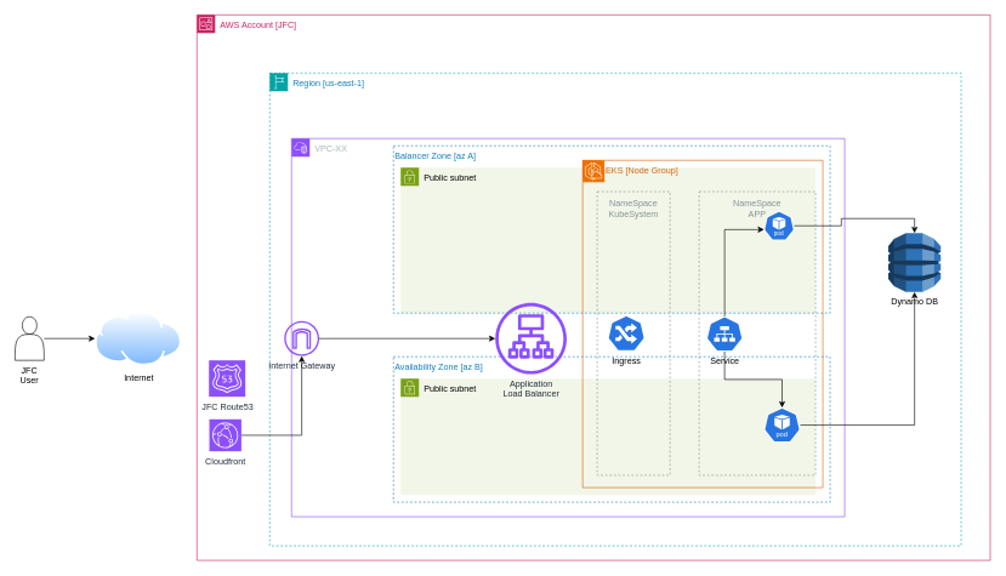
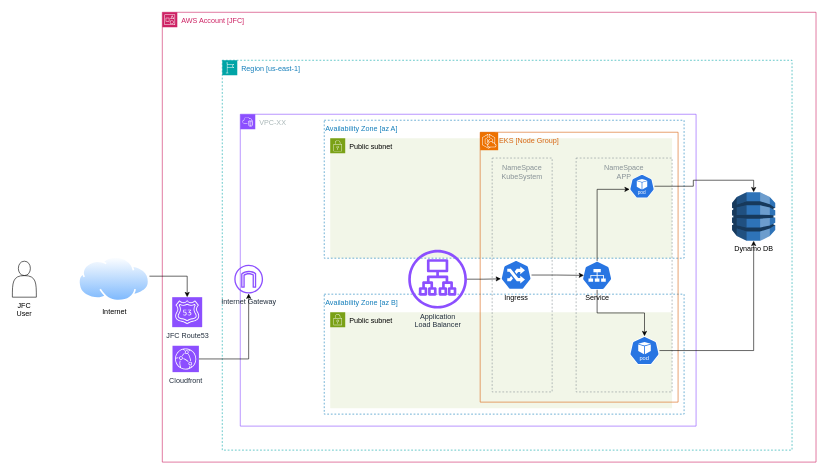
  <mxCell id="0" />
  <mxCell id="1" parent="0" />
  <mxCell id="2" value="Public subnet" style="points=[[0,0],[0.25,0],[0.5,0],[0.75,0],[1,0],[1,0.25],[1,0.5],[1,0.75],[1,1],[0.75,1],[0.5,1],[0.25,1],[0,1],[0,0.75],[0,0.5],[0,0.25]];outlineConnect=0;gradientColor=none;html=1;whiteSpace=wrap;fontSize=12;fontStyle=0;container=1;pointerEvents=0;collapsible=0;recursiveResize=0;shape=mxgraph.aws4.group;grIcon=mxgraph.aws4.group_security_group;grStroke=0;strokeColor=#7AA116;fillColor=#F2F6E8;verticalAlign=top;align=left;spacingLeft=30;fontColor=default;dashed=0;labelBackgroundColor=none;" parent="1" vertex="1"><mxGeometry x="550" y="230" width="570" height="200" as="geometry" /></mxCell>
  <mxCell id="3" value="Public subnet" style="points=[[0,0],[0.25,0],[0.5,0],[0.75,0],[1,0],[1,0.25],[1,0.5],[1,0.75],[1,1],[0.75,1],[0.5,1],[0.25,1],[0,1],[0,0.75],[0,0.5],[0,0.25]];outlineConnect=0;gradientColor=none;html=1;whiteSpace=wrap;fontSize=12;fontStyle=0;container=1;pointerEvents=0;collapsible=0;recursiveResize=0;shape=mxgraph.aws4.group;grIcon=mxgraph.aws4.group_security_group;grStroke=0;strokeColor=#7AA116;fillColor=#F2F6E8;verticalAlign=top;align=left;spacingLeft=30;fontColor=default;dashed=0;labelBackgroundColor=none;" parent="1" vertex="1"><mxGeometry x="550" y="520" width="570" height="160" as="geometry" /></mxCell>
  <mxCell id="4" value="AWS Account [JFC]" style="points=[[0,0],[0.25,0],[0.5,0],[0.75,0],[1,0],[1,0.25],[1,0.5],[1,0.75],[1,1],[0.75,1],[0.5,1],[0.25,1],[0,1],[0,0.75],[0,0.5],[0,0.25]];outlineConnect=0;gradientColor=none;html=1;whiteSpace=wrap;fontSize=12;fontStyle=0;container=1;pointerEvents=0;collapsible=0;recursiveResize=0;shape=mxgraph.aws4.group;grIcon=mxgraph.aws4.group_account;strokeColor=#CD2264;fillColor=none;verticalAlign=top;align=left;spacingLeft=30;fontColor=#CD2264;dashed=0;" parent="1" vertex="1"><mxGeometry x="270" y="20" width="1090" height="750" as="geometry" /></mxCell>
  <mxCell id="5" value="JFC Route53" style="sketch=0;points=[[0,0,0],[0.25,0,0],[0.5,0,0],[0.75,0,0],[1,0,0],[0,1,0],[0.25,1,0],[0.5,1,0],[0.75,1,0],[1,1,0],[0,0.25,0],[0,0.5,0],[0,0.75,0],[1,0.25,0],[1,0.5,0],[1,0.75,0]];outlineConnect=0;fontColor=#232F3E;fillColor=#8C4FFF;strokeColor=#ffffff;dashed=0;verticalLabelPosition=bottom;verticalAlign=top;align=center;html=1;fontSize=12;fontStyle=0;aspect=fixed;shape=mxgraph.aws4.resourceIcon;resIcon=mxgraph.aws4.route_53;" parent="4" vertex="1"><mxGeometry x="16.5" y="475" width="50" height="50" as="geometry" /></mxCell>
  <mxCell id="6" value="Cloudfront" style="sketch=0;points=[[0,0,0],[0.25,0,0],[0.5,0,0],[0.75,0,0],[1,0,0],[0,1,0],[0.25,1,0],[0.5,1,0],[0.75,1,0],[1,1,0],[0,0.25,0],[0,0.5,0],[0,0.75,0],[1,0.25,0],[1,0.5,0],[1,0.75,0]];outlineConnect=0;fontColor=#232F3E;fillColor=#8C4FFF;strokeColor=#ffffff;dashed=0;verticalLabelPosition=bottom;verticalAlign=top;align=center;html=1;fontSize=12;fontStyle=0;aspect=fixed;shape=mxgraph.aws4.resourceIcon;resIcon=mxgraph.aws4.cloudfront;" vertex="1" parent="4"><mxGeometry x="17" y="556" width="44" height="44" as="geometry" /></mxCell>
  <mxCell id="7" value="Region [us-east-1]" style="points=[[0,0],[0.25,0],[0.5,0],[0.75,0],[1,0],[1,0.25],[1,0.5],[1,0.75],[1,1],[0.75,1],[0.5,1],[0.25,1],[0,1],[0,0.75],[0,0.5],[0,0.25]];outlineConnect=0;gradientColor=none;html=1;whiteSpace=wrap;fontSize=12;fontStyle=0;container=1;pointerEvents=0;collapsible=0;recursiveResize=0;shape=mxgraph.aws4.group;grIcon=mxgraph.aws4.group_region;strokeColor=#00A4A6;fillColor=none;verticalAlign=top;align=left;spacingLeft=30;fontColor=#147EBA;dashed=1;" parent="1" vertex="1"><mxGeometry x="370" y="100" width="950" height="650" as="geometry" /></mxCell>
  <mxCell id="8" value="Dynamo DB" style="outlineConnect=0;dashed=0;verticalLabelPosition=bottom;verticalAlign=top;align=center;html=1;shape=mxgraph.aws3.dynamo_db;fillColor=#2E73B8;gradientColor=none;labelPosition=center;" parent="7" vertex="1"><mxGeometry x="850" y="220" width="72" height="81" as="geometry" /></mxCell>
  <mxCell id="9" value="VPC-XX" style="points=[[0,0],[0.25,0],[0.5,0],[0.75,0],[1,0],[1,0.25],[1,0.5],[1,0.75],[1,1],[0.75,1],[0.5,1],[0.25,1],[0,1],[0,0.75],[0,0.5],[0,0.25]];outlineConnect=0;gradientColor=none;html=1;whiteSpace=wrap;fontSize=12;fontStyle=0;container=0;pointerEvents=0;collapsible=0;recursiveResize=0;shape=mxgraph.aws4.group;grIcon=mxgraph.aws4.group_vpc2;strokeColor=#8C4FFF;fillColor=none;verticalAlign=top;align=left;spacingLeft=30;fontColor=#AAB7B8;dashed=0;" parent="1" vertex="1"><mxGeometry x="400" y="190" width="760" height="520" as="geometry" /></mxCell>
- <mxCell id="10" value="Balancer Zone [az A]" style="fillColor=none;strokeColor=#147EBA;dashed=1;verticalAlign=top;fontStyle=0;fontColor=#147EBA;whiteSpace=wrap;html=1;align=left;container=0;" parent="1" vertex="1"><mxGeometry x="540" y="200" width="600" height="230" as="geometry" /></mxCell>
+ <mxCell id="10" value="Availability Zone [az A]" style="fillColor=none;strokeColor=#147EBA;dashed=1;verticalAlign=top;fontStyle=0;fontColor=#147EBA;whiteSpace=wrap;html=1;align=left;container=0;" parent="1" vertex="1"><mxGeometry x="540" y="200" width="600" height="230" as="geometry" /></mxCell>
  <mxCell id="11" value="Availability Zone [az B]" style="fillColor=none;strokeColor=#147EBA;dashed=1;verticalAlign=top;fontStyle=0;fontColor=#147EBA;whiteSpace=wrap;html=1;align=left;" parent="1" vertex="1"><mxGeometry x="540" y="490" width="600" height="200" as="geometry" /></mxCell>
  <mxCell id="12" value="" style="group" parent="1" vertex="1" connectable="0"><mxGeometry x="960" y="253" width="160" height="400" as="geometry" /></mxCell>
  <mxCell id="13" value="NameSpace&lt;br&gt;APP" style="outlineConnect=0;gradientColor=none;html=1;whiteSpace=wrap;fontSize=12;fontStyle=0;strokeColor=#879196;fillColor=none;verticalAlign=top;align=center;fontColor=#879196;dashed=1;spacingTop=3;container=1;" parent="12" vertex="1"><mxGeometry y="10" width="160" height="390" as="geometry"><mxRectangle x="10" y="40" width="110" height="30" as="alternateBounds" /></mxGeometry></mxCell>
  <mxCell id="14" value="Service" style="aspect=fixed;sketch=0;html=1;dashed=0;whitespace=wrap;verticalLabelPosition=bottom;verticalAlign=top;fillColor=#2875E2;strokeColor=#ffffff;points=[[0.005,0.63,0],[0.1,0.2,0],[0.9,0.2,0],[0.5,0,0],[0.995,0.63,0],[0.72,0.99,0],[0.5,1,0],[0.28,0.99,0]];shape=mxgraph.kubernetes.icon2;prIcon=svc" parent="12" vertex="1"><mxGeometry x="10" y="181.63" width="50" height="48" as="geometry" /></mxCell>
  <mxCell id="15" value="EKS [Node Group]" style="points=[[0,0],[0.25,0],[0.5,0],[0.75,0],[1,0],[1,0.25],[1,0.5],[1,0.75],[1,1],[0.75,1],[0.5,1],[0.25,1],[0,1],[0,0.75],[0,0.5],[0,0.25]];outlineConnect=0;gradientColor=none;html=1;whiteSpace=wrap;fontSize=12;fontStyle=0;container=1;pointerEvents=0;collapsible=0;recursiveResize=0;shape=mxgraph.aws4.group;grIcon=mxgraph.aws4.group_ec2_instance_contents;strokeColor=#D86613;fillColor=none;verticalAlign=top;align=left;spacingLeft=30;fontColor=#D86613;dashed=0;" parent="1" vertex="1"><mxGeometry x="800" y="220" width="330" height="450" as="geometry" /></mxCell>
  <mxCell id="16" value="" style="sketch=0;points=[[0,0,0],[0.25,0,0],[0.5,0,0],[0.75,0,0],[1,0,0],[0,1,0],[0.25,1,0],[0.5,1,0],[0.75,1,0],[1,1,0],[0,0.25,0],[0,0.5,0],[0,0.75,0],[1,0.25,0],[1,0.5,0],[1,0.75,0]];outlineConnect=0;fontColor=#232F3E;fillColor=#ED7100;strokeColor=#ffffff;dashed=0;verticalLabelPosition=bottom;verticalAlign=top;align=center;html=1;fontSize=12;fontStyle=0;aspect=fixed;shape=mxgraph.aws4.resourceIcon;resIcon=mxgraph.aws4.eks_cloud;" parent="15" vertex="1"><mxGeometry width="30" height="30" as="geometry" /></mxCell>
  <mxCell id="17" value="" style="group" parent="15" vertex="1" connectable="0"><mxGeometry x="20" y="43" width="100" height="390" as="geometry" /></mxCell>
  <mxCell id="18" value="NameSpace&lt;br&gt;KubeSystem" style="outlineConnect=0;gradientColor=none;html=1;whiteSpace=wrap;fontSize=12;fontStyle=0;strokeColor=#879196;fillColor=none;verticalAlign=top;align=center;fontColor=#879196;dashed=1;spacingTop=3;container=1;" parent="17" vertex="1"><mxGeometry width="100" height="390.0" as="geometry"><mxRectangle x="10" y="40" width="110" height="30" as="alternateBounds" /></mxGeometry></mxCell>
  <mxCell id="19" value="Ingress" style="aspect=fixed;sketch=0;html=1;dashed=0;whitespace=wrap;verticalLabelPosition=bottom;verticalAlign=top;fillColor=#2875E2;strokeColor=#ffffff;points=[[0.005,0.63,0],[0.1,0.2,0],[0.9,0.2,0],[0.5,0,0],[0.995,0.63,0],[0.72,0.99,0],[0.5,1,0],[0.28,0.99,0]];shape=mxgraph.kubernetes.icon2;prIcon=ing" parent="17" vertex="1"><mxGeometry x="14.286" y="170.368" width="51.316" height="49.263" as="geometry" /></mxCell>
  <mxCell id="20" value="" style="aspect=fixed;sketch=0;html=1;dashed=0;whitespace=wrap;verticalLabelPosition=bottom;verticalAlign=top;fillColor=#2875E2;strokeColor=#ffffff;points=[[0.005,0.63,0],[0.1,0.2,0],[0.9,0.2,0],[0.5,0,0],[0.995,0.63,0],[0.72,0.99,0],[0.5,1,0],[0.28,0.99,0]];shape=mxgraph.kubernetes.icon2;kubernetesLabel=1;prIcon=pod" parent="15" vertex="1"><mxGeometry x="249" y="340" width="50" height="48" as="geometry" /></mxCell>
  <mxCell id="21" value="" style="aspect=fixed;sketch=0;html=1;dashed=0;whitespace=wrap;verticalLabelPosition=bottom;verticalAlign=top;fillColor=#2875E2;strokeColor=#ffffff;points=[[0.005,0.63,0],[0.1,0.2,0],[0.9,0.2,0],[0.5,0,0],[0.995,0.63,0],[0.72,0.99,0],[0.5,1,0],[0.28,0.99,0]];shape=mxgraph.kubernetes.icon2;kubernetesLabel=1;prIcon=pod" parent="15" vertex="1"><mxGeometry x="249" y="70" width="41.67" height="40" as="geometry" /></mxCell>
+ <mxCell id="22" style="edgeStyle=orthogonalEdgeStyle;rounded=0;orthogonalLoop=1;jettySize=auto;html=1;entryX=0.06;entryY=0.5;entryDx=0;entryDy=0;entryPerimeter=0;" parent="1" source="19" target="14" edge="1"><mxGeometry relative="1" as="geometry" /></mxCell>
  <mxCell id="23" style="edgeStyle=orthogonalEdgeStyle;rounded=0;orthogonalLoop=1;jettySize=auto;html=1;entryX=0.005;entryY=0.63;entryDx=0;entryDy=0;entryPerimeter=0;exitX=0.5;exitY=0;exitDx=0;exitDy=0;exitPerimeter=0;" parent="1" source="14" target="21" edge="1"><mxGeometry relative="1" as="geometry" /></mxCell>
  <mxCell id="24" style="edgeStyle=orthogonalEdgeStyle;rounded=0;orthogonalLoop=1;jettySize=auto;html=1;entryX=0.5;entryY=0;entryDx=0;entryDy=0;entryPerimeter=0;exitX=0.5;exitY=1;exitDx=0;exitDy=0;exitPerimeter=0;" parent="1" source="14" target="20" edge="1"><mxGeometry relative="1" as="geometry" /></mxCell>
  <mxCell id="25" style="edgeStyle=orthogonalEdgeStyle;rounded=0;orthogonalLoop=1;jettySize=auto;html=1;" parent="1" source="20" target="8" edge="1"><mxGeometry relative="1" as="geometry" /></mxCell>
  <mxCell id="26" style="edgeStyle=orthogonalEdgeStyle;rounded=0;orthogonalLoop=1;jettySize=auto;html=1;entryX=0.5;entryY=0;entryDx=0;entryDy=0;entryPerimeter=0;" parent="1" source="21" target="8" edge="1"><mxGeometry relative="1" as="geometry" /></mxCell>
  <mxCell id="27" value="Application&lt;br&gt;Load Balancer" style="sketch=0;outlineConnect=0;fontColor=#232F3E;gradientColor=none;fillColor=#8C4FFF;strokeColor=none;dashed=0;verticalLabelPosition=bottom;verticalAlign=top;align=center;html=1;fontSize=12;fontStyle=0;aspect=fixed;pointerEvents=1;shape=mxgraph.aws4.application_load_balancer;" parent="1" vertex="1"><mxGeometry x="680" y="416" width="98" height="98" as="geometry" /></mxCell>
- <mxCell id="29" style="edgeStyle=orthogonalEdgeStyle;rounded=0;orthogonalLoop=1;jettySize=auto;html=1;" parent="1" source="30" target="32" edge="1"><mxGeometry relative="1" as="geometry" /></mxCell>
+ <mxCell id="28" style="edgeStyle=orthogonalEdgeStyle;rounded=0;orthogonalLoop=1;jettySize=auto;html=1;entryX=0.005;entryY=0.63;entryDx=0;entryDy=0;entryPerimeter=0;" parent="1" source="27" target="19" edge="1"><mxGeometry relative="1" as="geometry" /></mxCell>
  <mxCell id="30" value="JFC User" style="shape=actor;whiteSpace=wrap;html=1;labelPosition=center;verticalLabelPosition=bottom;align=center;verticalAlign=top;" parent="1" vertex="1"><mxGeometry x="20" y="435" width="40" height="60" as="geometry" /></mxCell>
- <mxCell id="31" style="edgeStyle=orthogonalEdgeStyle;rounded=0;orthogonalLoop=1;jettySize=auto;html=1;" parent="1" source="34" target="27" edge="1"><mxGeometry relative="1" as="geometry" /></mxCell>
  <mxCell id="32" value="Internet" style="image;aspect=fixed;perimeter=ellipsePerimeter;html=1;align=center;shadow=0;dashed=0;spacingTop=3;image=img/lib/active_directory/internet_cloud.svg;" parent="1" vertex="1"><mxGeometry x="130" y="427.5" width="119.05" height="75" as="geometry" /></mxCell>
+ <mxCell id="33" value="" style="edgeStyle=orthogonalEdgeStyle;rounded=0;orthogonalLoop=1;jettySize=auto;html=1;entryX=0.5;entryY=0;entryDx=0;entryDy=0;entryPerimeter=0;" parent="1" source="32" target="5" edge="1"><mxGeometry relative="1" as="geometry"><mxPoint x="309" y="465" as="sourcePoint" /><mxPoint x="680" y="465" as="targetPoint" /><Array as="points"><mxPoint x="311" y="460" /></Array></mxGeometry></mxCell>
  <mxCell id="34" value="Internet Gateway" style="sketch=0;outlineConnect=0;fontColor=#232F3E;gradientColor=none;fillColor=#8C4FFF;strokeColor=none;dashed=0;verticalLabelPosition=bottom;verticalAlign=top;align=center;html=1;fontSize=12;fontStyle=0;aspect=fixed;pointerEvents=1;shape=mxgraph.aws4.internet_gateway;" parent="1" vertex="1"><mxGeometry x="390" y="441" width="48" height="48" as="geometry" /></mxCell>
  <mxCell id="35" value="" style="edgeStyle=orthogonalEdgeStyle;rounded=0;orthogonalLoop=1;jettySize=auto;html=1;" edge="1" parent="1" source="6" target="34"><mxGeometry relative="1" as="geometry" /></mxCell>
